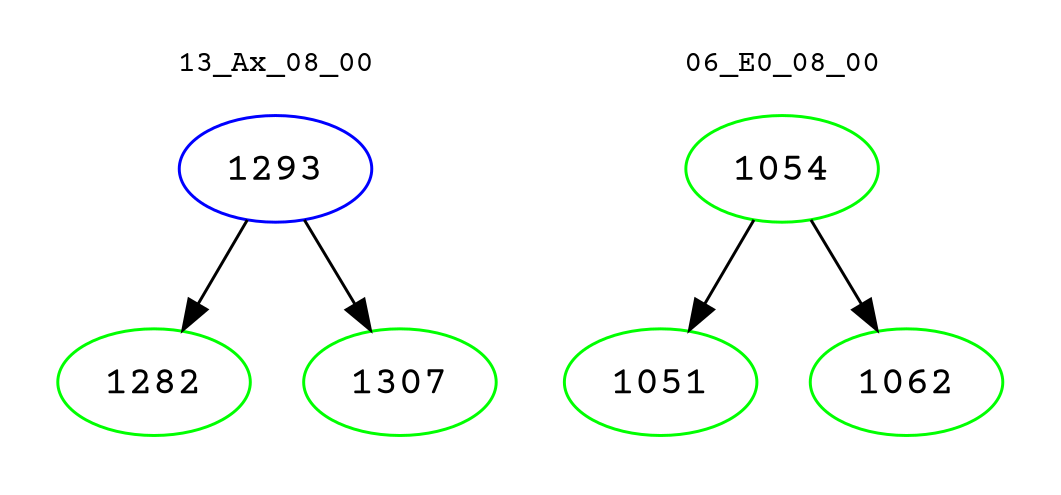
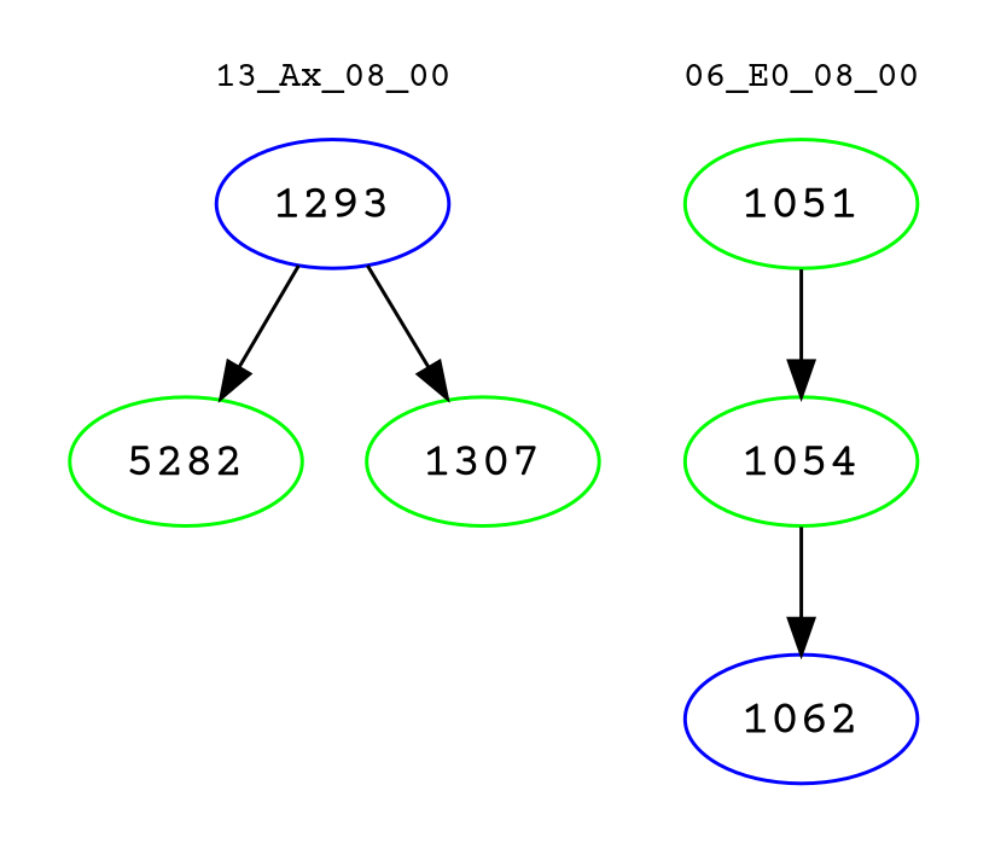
  digraph {
    fontname="Courier Prime"
    node [color=green fontname="Courier Prime"]
    edge [color=black fontname="Courier Prime"]
    n1 [color=blue label=1293]
-   n2 [label=1282]
+   n2 [label=5282]
    n3 [label=1307]
    n4 [label=1054]
    n5 [label=1051]
-   n6 [label=1062]
+   n6 [color=blue label=1062]
    subgraph cluster_1 {
      color=white
      fontsize=10
      label="13_Ax_08_00"
      n1
      n2
      n3
    }
    subgraph cluster_2 {
      color=white
      fontsize=10
      label="06_E0_08_00"
      n4
      n5
      n6
    }
    n1 -> n2
    n1 -> n3
-   n4 -> n5
+   n5 -> n4
    n4 -> n6
  }
